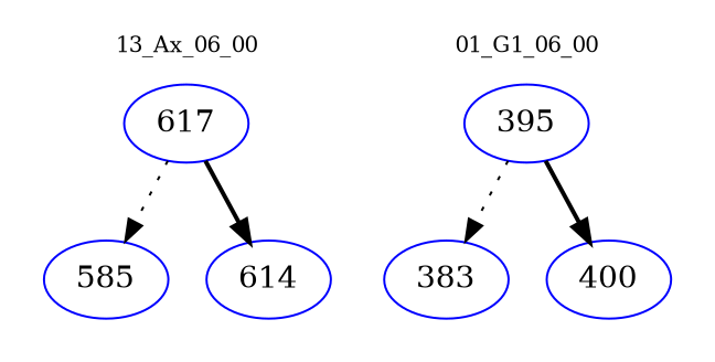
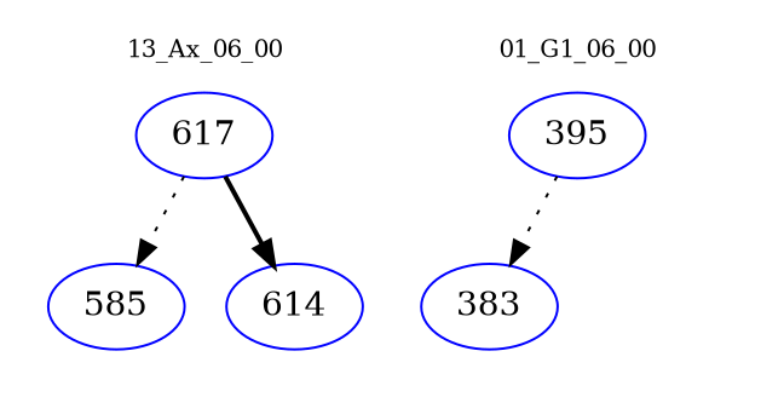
  digraph {
    node [color=blue]
    edge [color=black style=dotted]
    n1 [label=617]
    n2 [label=585]
    n3 [label=614]
    n4 [label=395]
    n5 [label=383]
-   n6 [label=400]
    subgraph cluster_1 {
      color=white
      fontsize=10
      label="13_Ax_06_00"
      n1
      n2
      n3
    }
    subgraph cluster_2 {
      color=white
      fontsize=10
      label="01_G1_06_00"
      n4
      n5
-     n6
    }
    n1 -> n2
    n1 -> n3 [style=bold]
    n4 -> n5
-   n4 -> n6 [style=bold]
  }
